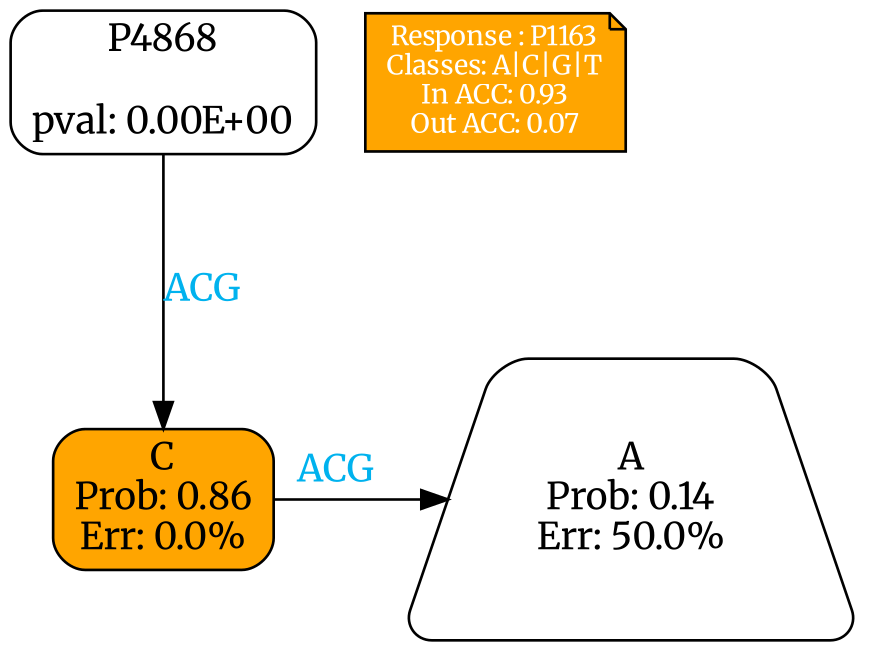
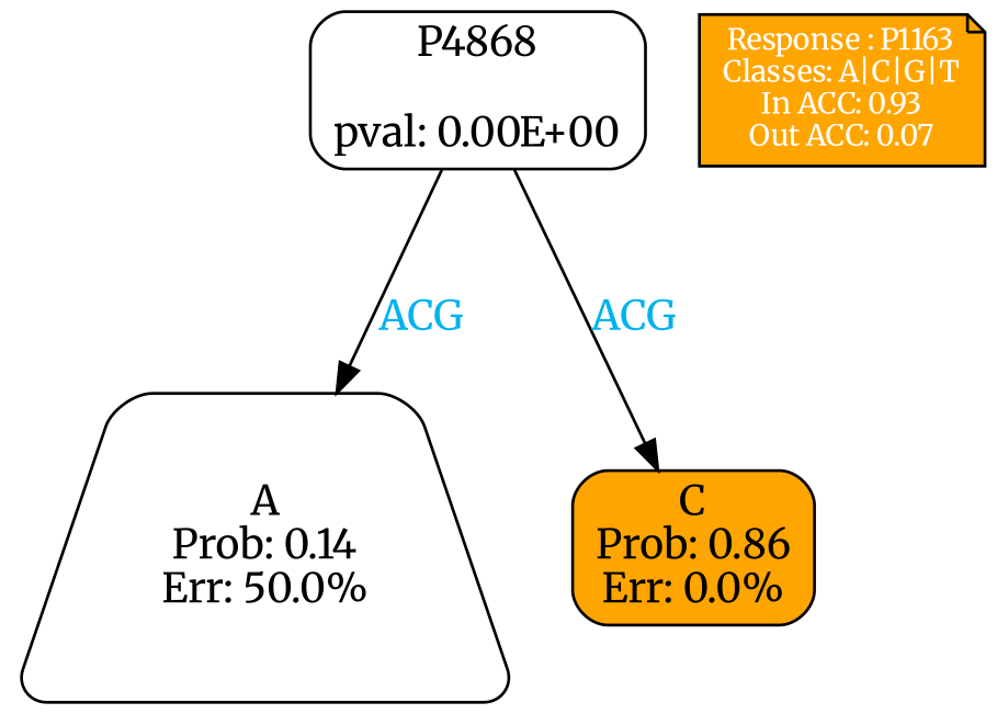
  digraph {
    fontname=Merriweather
    ranksep=equally
    splines=polylines
    node [color=black fillcolor=white fontname=Merriweather shape=box style="filled, rounded"]
    edge [fontcolor=deepskyblue2 fontname=Merriweather]
    n1 [label="A\nProb: 0.14\nErr: 50.0%" shape=trapezium]
    n2 [fillcolor=orange label="C\nProb: 0.86\nErr: 0.0%"]
    n3 [align=left fillcolor=orange fontcolor=white fontsize=10 label="Response : P1163\nClasses: A|C|G|T\nIn ACC: 0.93\nOut ACC: 0.07\n" shape=note style=filled]
    n4 [label="P4868\n\npval: 0.00E+00"]
    subgraph sub_1 {
      rank=same
      n1
      n2
    }
    subgraph sub_2 {
      rank=same
      n3
      n4
    }
-   n2 -> n1 [label=ACG]
+   n4 -> n1 [label=ACG]
    n4 -> n2 [label=ACG]
  }
